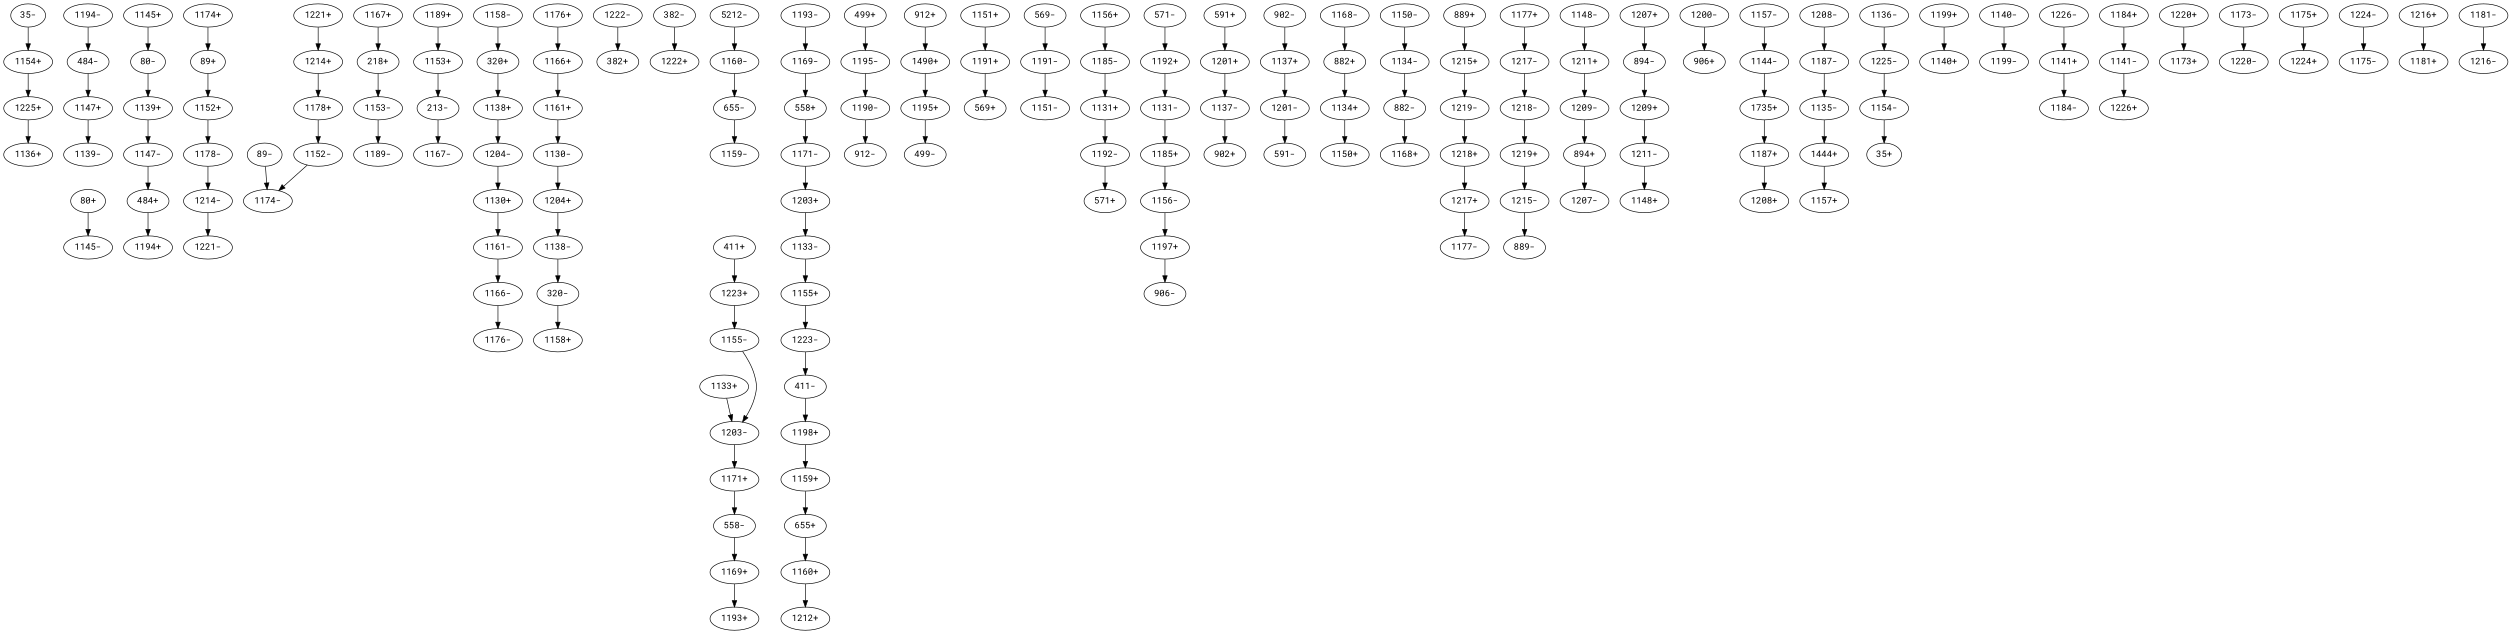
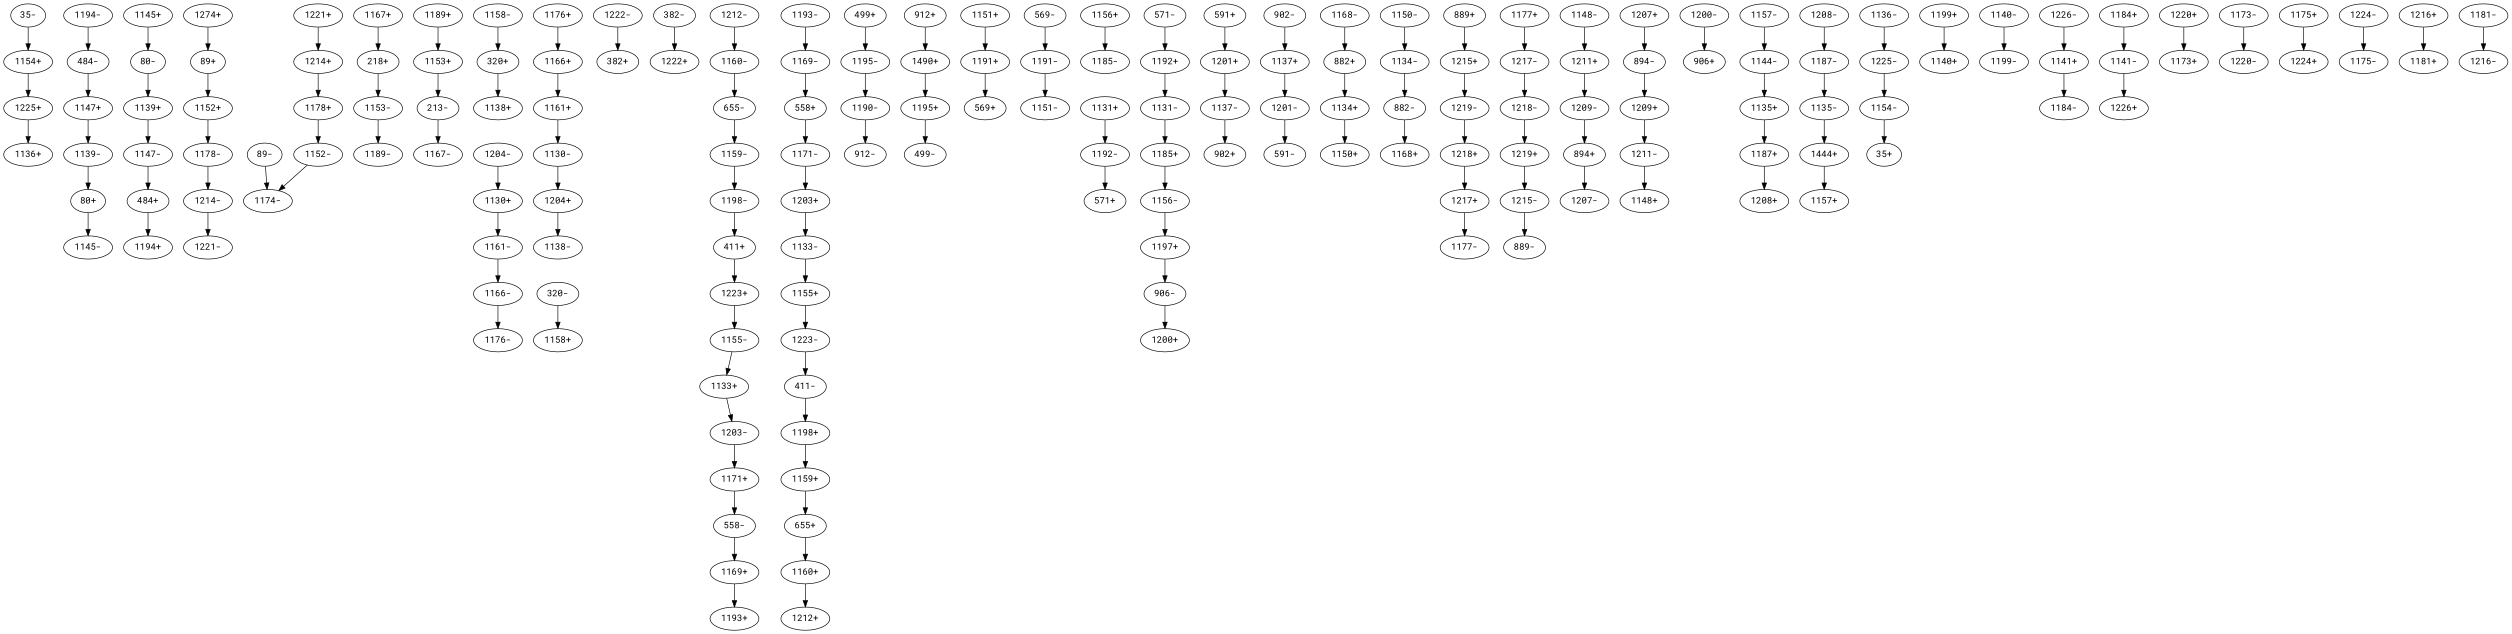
  digraph {
    fontname="Roboto Mono"
    k=25
    node [fontname="Roboto Mono" l=641]
    edge [d=-24 e=10.4 fontname="Roboto Mono" n=23]
    "1154+"
    "35-" [l=210]
    "1225+" [l=3084]
    "80+" [l=215]
    "1145-" [l=3261]
    "80-" [l=215]
    "1139+" [l=1794]
    "1147-" [l=604]
    "89+" [l=202]
    "1152+" [l=6696]
    "1178-" [l=2587]
    "89-" [l=202]
    "1174-" [l=3561]
    n14 [l=426 label="218+"]
    "1153-" [l=743]
    "1189-" [l=5110]
    "213-" [l=426]
    "1167-" [l=4274]
    "320+" [l=414]
    "1138+" [l=2790]
    "1204-" [l=1944]
    "320-" [l=414]
    "1158+" [l=1889]
    "382+" [l=237]
    "382-" [l=237]
    "1222+" [l=2560]
    "411+" [l=230]
    "1223+" [l=12397]
    "1155-" [l=633]
    "411-" [l=230]
    "1198+" [l=2194]
    "1159+" [l=1580]
    "484+" [l=306]
    "1194+" [l=5364]
    "484-" [l=306]
    "1147+" [l=604]
    "1139-" [l=1794]
    "499+" [l=283]
    "1195-" [l=3176]
    "1190-" [l=665]
    "499-" [l=283]
    "558+" [l=266]
    "1171-" [l=1341]
    "1203+" [l=1222]
    "558-" [l=266]
    "1169+" [l=3826]
    "1193+" [l=746]
    "569+" [l=244]
    "569-" [l=244]
    "1191-" [l=826]
    "1151-" [l=2103]
    "571+" [l=251]
    "571-" [l=251]
    "1192+" [l=2622]
    "1131-" [l=1486]
    "591+" [l=293]
    "1201+" [l=3194]
    "1137-" [l=3260]
    "591-" [l=293]
    "655+" [l=204]
    "1160+" [l=2314]
    "1212+" [l=1351]
    "655-" [l=204]
    "1159-" [l=1580]
+   "1198-" [l=2194]
    "882+" [l=225]
    "1134+" [l=3586]
    "1150+" [l=3678]
    "882-" [l=225]
    "1168+" [l=3135]
    "889+" [l=207]
    "1215+" [l=620]
    "1219-" [l=650]
    "889-" [l=207]
    "894+" [l=213]
    "1207-" [l=2376]
    "894-" [l=213]
    "1209+" [l=1563]
    "1211-" [l=3477]
    "902+" [l=466]
    "902-" [l=466]
    "1137+" [l=3260]
    "1201-" [l=3194]
    "906+" [l=273]
    "906-" [l=273]
+   "1200+" [l=2776]
    "912+" [l=455]
    n88 [l=665 label="1490+"]
    "1195+" [l=3176]
    "912-" [l=455]
    "1130+" [l=1991]
    "1161-" [l=655]
    "1166-" [l=2836]
    "1130-" [l=1991]
    "1204+" [l=1944]
    "1138-" [l=2790]
    "1131+" [l=1486]
    "1192-" [l=2622]
    "1185+" [l=810]
    "1156-" [l=2113]
    "1133+" [l=2319]
    "1203-" [l=1222]
    "1171+" [l=1341]
    "1133-" [l=2319]
    "1155+" [l=633]
    "1223-" [l=12397]
    "1134-" [l=3586]
-   "1135+" [l=1519 label="1735+"]
+   "1135+" [l=1519]
    "1187+" [l=1637]
    "1208+" [l=571]
    "1135-" [l=1519]
    n112 [l=646 label="1444+"]
    "1157+" [l=882]
    "1136+" [l=1499]
    "1136-" [l=1499]
    "1225-" [l=3084]
    "1154-"
    "1140+" [l=1034]
    "1140-" [l=1034]
    "1199-" [l=585]
    "1141+" [l=731]
    "1184-" [l=828]
    "1141-" [l=731]
    "1226+" [l=1139]
    "1144-" [l=646]
    "1145+" [l=3261]
    "1148+" [l=3399]
    "1148-" [l=3399]
    "1211+" [l=3477]
    "1209-" [l=1563]
    "1150-" [l=3678]
    "1151+" [l=2103]
    "1191+" [l=826]
    "1214-" [l=4923]
    "1152-" [l=6696]
    "1153+" [l=743]
    "35+" [l=210]
    "1156+" [l=2113]
    "1185-" [l=810]
    "1197+" [l=1577]
    "1157-" [l=882]
    "1158-" [l=1889]
    "1160-" [l=2314]
    "1161+" [l=655]
    "1176-" [l=986]
    "1166+" [l=2836]
    "1167+" [l=4274]
    "1168-" [l=3135]
    "1169-" [l=3826]
    "1173+" [l=1180]
    "1173-" [l=1180]
    "1220-" [l=5474]
-   "1174+" [l=3561]
+   "1174+" [l=3561 label="1274+"]
    "1175+" [l=727]
    "1224+" [l=1593]
    "1175-" [l=727]
    "1176+" [l=986]
    "1177+" [l=842]
    "1217-" [l=3858]
    "1218-" [l=920]
    "1177-" [l=842]
    "1178+" [l=2587]
    "1221-" [l=3723]
    "1181+" [l=1170]
    "1181-" [l=1170]
    "1216-" [l=2222]
    "1184+" [l=828]
    "1187-" [l=1637]
    "1189+" [l=5110]
    "1193-" [l=746]
    "1194-" [l=5364]
    "1199+" [l=585]
    "1200-" [l=2776]
    "1207+" [l=2376]
    "1208-" [l=571]
-   "1212-" [l=1351 label="5212-"]
+   "1212-" [l=1351]
    "1214+" [l=4923]
    "1218+" [l=920]
    "1215-" [l=620]
    "1216+" [l=2222]
    "1217+" [l=3858]
    "1219+" [l=650]
    "1220+" [l=5474]
    "1221+" [l=3723]
    "1222-" [l=2560]
    "1224-" [l=1593]
    "1226-" [l=1139]
    "1154+" -> "1225+" [d=193 e=11.4 n=19]
    "35-" -> "1154+" [d=46 e=11.1 n=20]
    "1225+" -> "1136+" [d=74 e=10.8 n=21]
    "80+" -> "1145-" [d=43 e=10.1 n=24]
    "80-" -> "1139+" [d=48 e=11.7 n=18]
    "1139+" -> "1147-" [d=-22 e=9.1 n=30]
    "1147-" -> "484+" [d=176]
    "89+" -> "1152+" [d=-14 e=12.8 n=15]
    "1152+" -> "1178-" [d=192 e=10.6 n=22]
    "1178-" -> "1214-" [d=244 e=11.7 n=18]
    "89-" -> "1174-" [d=-6 e=12.8 n=15]
    n14 -> "1153-" [d=154 e=11.7 n=18]
    "1153-" -> "1189-" [d=249 e=11.1 n=20]
    "213-" -> "1167-" [d=271 e=13.8 n=13]
    "320+" -> "1138+" [d=205 e=11.4 n=19]
-   "1138+" -> "1204-" [d=6 e=10.8 n=21]
    "1204-" -> "1130+" [d=26 e=10.1 n=24]
    "320-" -> "1158+" [d=117]
    "382-" -> "1222+" [e=0.0]
    "411+" -> "1223+" [d=19 e=14.4 n=12]
    "1223+" -> "1155-" [d=-19 e=12.8 n=15]
-   "1155-" -> "1203-" [d=-13 e=11.7 n=18]
+   "1155-" -> "1133+" [d=-13 e=11.7 n=18]
    "411-" -> "1198+" [d=-15]
    "1198+" -> "1159+" [e=0.0 n=14]
    "1159+" -> "655+" [d=38 e=11.7 n=18]
    "484+" -> "1194+" [d=100]
    "484-" -> "1147+" [d=176]
    "1147+" -> "1139-" [d=-22 e=9.1 n=30]
+   "1139-" -> "80+" [d=48 e=11.7 n=18]
    "499+" -> "1195-" [d=115 e=10.6 n=22]
    "1195-" -> "1190-" [d=-12 e=0.0]
    "1190-" -> "912-" [e=9.1 n=30]
    "558+" -> "1171-" [d=151 e=11.7 n=18]
    "1171-" -> "1203+" [d=96]
    "1203+" -> "1133-" [d=129 e=11.7 n=18]
    "558-" -> "1169+" [d=21 e=8.8 n=32]
    "1169+" -> "1193+" [d=452 e=452.0 n=0]
    "569-" -> "1191-" [d=151 e=13.3 n=14]
    "1191-" -> "1151-" [d=118 e=7.7 n=42]
    "571-" -> "1192+" [d=-1 e=12.4 n=16]
    "1192+" -> "1131-" [d=84 e=15.0 n=11]
    "1131-" -> "1185+" [d=213 e=11.4 n=19]
    "591+" -> "1201+" [d=134]
    "1201+" -> "1137-" [d=63 e=8.8 n=32]
    "1137-" -> "902+" [d=157 e=12.8 n=15]
    "655+" -> "1160+" [d=8 e=12.1 n=17]
    "1160+" -> "1212+" [d=214 e=10.8 n=21]
    "655-" -> "1159-" [d=38 e=11.7 n=18]
+   "1159-" -> "1198-" [e=0.0 n=14]
+   "1198-" -> "411+" [d=-15]
    "882+" -> "1134+" [d=5 e=13.3 n=14]
    "1134+" -> "1150+" [d=13 e=9.2 n=29]
    "882-" -> "1168+" [d=7]
    "889+" -> "1215+" [d=154 e=13.3 n=14]
    "1215+" -> "1219-" [e=7.6 n=43]
    "1219-" -> "1218+" [d=194 e=9.2 n=29]
    "894+" -> "1207-" [d=-16 e=13.3 n=14]
    "894-" -> "1209+" [d=145 e=11.7 n=18]
    "1209+" -> "1211-" [d=22 e=8.8 n=32]
    "1211-" -> "1148+" [d=165 e=9.6 n=27]
    "902-" -> "1137+" [d=157 e=12.8 n=15]
    "1137+" -> "1201-" [d=63 e=8.8 n=32]
    "1201-" -> "591-" [d=134]
+   "906-" -> "1200+" [d=17 e=9.4 n=28]
    "912+" -> n88 [e=9.1 n=30]
    n88 -> "1195+" [d=-12 e=0.0]
    "1195+" -> "499-" [d=115 e=10.6 n=22]
    "1130+" -> "1161-" [d=100 e=9.7 n=26]
    "1161-" -> "1166-" [d=12 e=9.2 n=29]
    "1166-" -> "1176-" [d=198 e=11.4 n=19]
    "1130-" -> "1204+" [d=26 e=10.1 n=24]
    "1204+" -> "1138-" [d=6 e=10.8 n=21]
-   "1138-" -> "320-" [d=205 e=11.4 n=19]
    "1131+" -> "1192-" [d=84 e=15.0 n=11]
    "1192-" -> "571+" [d=-1 e=12.4 n=16]
    "1185+" -> "1156-" [d=260 e=13.3 n=14]
    "1156-" -> "1197+" [d=110]
    "1133+" -> "1203-" [d=129 e=11.7 n=18]
    "1203-" -> "1171+" [d=96]
    "1171+" -> "558-" [d=151 e=11.7 n=18]
    "1133-" -> "1155+" [d=-13 e=11.7 n=18]
    "1155+" -> "1223-" [d=-19 e=12.8 n=15]
    "1223-" -> "411-" [d=19 e=14.4 n=12]
    "1134-" -> "882-" [d=5 e=13.3 n=14]
    "1135+" -> "1187+" [d=221 e=15.7 n=10]
    "1187+" -> "1208+" [d=191 e=12.1 n=17]
    "1135-" -> n112 [d=0 e=11.4 n=19]
    n112 -> "1157+" [d=140]
    "1136-" -> "1225-" [d=74 e=10.8 n=21]
    "1225-" -> "1154-" [d=193 e=11.4 n=19]
    "1154-" -> "35+" [d=46 e=11.1 n=20]
    "1140-" -> "1199-" [d=85 e=15.7 n=10]
    "1141+" -> "1184-" [d=108 e=13.8 n=13]
    "1141-" -> "1226+" [e=9.2 n=29]
    "1144-" -> "1135+" [d=0 e=11.4 n=19]
    "1145+" -> "80-" [d=43 e=10.1 n=24]
    "1148-" -> "1211+" [d=165 e=9.6 n=27]
    "1211+" -> "1209-" [d=22 e=8.8 n=32]
    "1209-" -> "894+" [d=145 e=11.7 n=18]
    "1150-" -> "1134-" [d=13 e=9.2 n=29]
    "1151+" -> "1191+" [d=118 e=7.7 n=42]
    "1191+" -> "569+" [d=151 e=13.3 n=14]
    "1214-" -> "1221-" [d=32 e=11.4 n=19]
    "1152-" -> "1174-" [d=-14 e=12.8 n=15]
    "1153+" -> "213-" [d=154 e=11.7 n=18]
    "1156+" -> "1185-" [d=260 e=13.3 n=14]
-   "1185-" -> "1131+" [d=213 e=11.4 n=19]
    "1197+" -> "906-" [d=15 e=9.9 n=25]
    "1157-" -> "1144-" [d=140]
    "1158-" -> "320+" [d=117]
    "1160-" -> "655-" [d=8 e=12.1 n=17]
    "1161+" -> "1130-" [d=100 e=9.7 n=26]
    "1166+" -> "1161+" [d=12 e=9.2 n=29]
    "1167+" -> n14 [d=271 e=13.8 n=13]
    "1168-" -> "882+" [d=7]
    "1169-" -> "558+" [d=21 e=8.8 n=32]
    "1173-" -> "1220-" [d=21 e=9.7 n=26]
    "1174+" -> "89+" [d=-6 e=12.8 n=15]
    "1175+" -> "1224+" [d=188 e=10.1 n=24]
    "1176+" -> "1166+" [d=198 e=11.4 n=19]
    "1177+" -> "1217-" [d=209 e=10.8 n=21]
    "1217-" -> "1218-" [d=187]
    "1218-" -> "1219+" [d=194 e=9.2 n=29]
    "1178+" -> "1152-" [d=192 e=10.6 n=22]
    "1181-" -> "1216-" [d=122 e=8.8 n=32]
    "1184+" -> "1141-" [d=108 e=13.8 n=13]
    "1187-" -> "1135-" [d=221 e=15.7 n=10]
    "1189+" -> "1153+" [d=249 e=11.1 n=20]
    "1193-" -> "1169-" [d=452 e=452.0 n=0]
    "1194-" -> "484-" [d=100]
    "1199+" -> "1140+" [d=85 e=15.7 n=10]
    "1200-" -> "906+" [d=17 e=9.4 n=28]
    "1207+" -> "894-" [d=-16 e=13.3 n=14]
    "1208-" -> "1187-" [d=191 e=12.1 n=17]
    "1212-" -> "1160-" [d=214 e=10.8 n=21]
    "1214+" -> "1178+" [d=244 e=11.7 n=18]
    "1218+" -> "1217+" [d=187]
    "1215-" -> "889-" [d=154 e=13.3 n=14]
    "1216+" -> "1181+" [d=122 e=8.8 n=32]
    "1217+" -> "1177-" [d=209 e=10.8 n=21]
    "1219+" -> "1215-" [e=7.6 n=43]
    "1220+" -> "1173+" [d=21 e=9.7 n=26]
    "1221+" -> "1214+" [d=32 e=11.4 n=19]
    "1222-" -> "382+" [e=0.0]
    "1224-" -> "1175-" [d=188 e=10.1 n=24]
    "1226-" -> "1141+" [e=9.2 n=29]
  }
